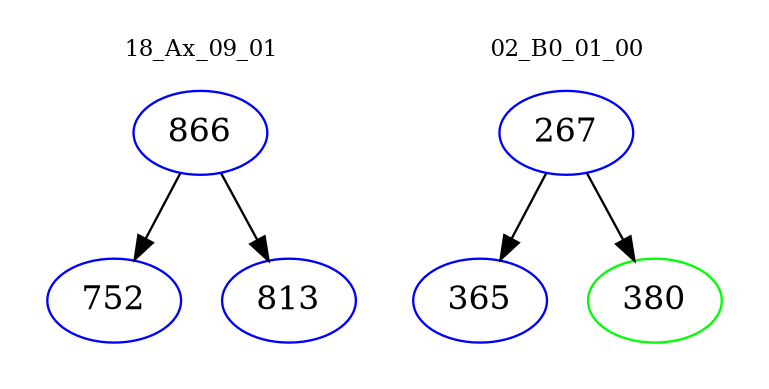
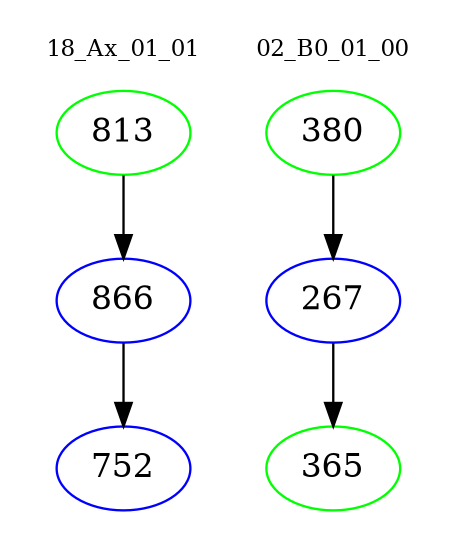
  digraph {
    node [color=blue]
    edge [color=black]
    n1 [label=866]
    n2 [label=752]
-   n3 [label=813]
+   n3 [color=green label=813]
    n4 [label=267]
-   n5 [label=365]
+   n5 [color=green label=365]
    n6 [color=green label=380]
    subgraph cluster_1 {
      color=white
      fontsize=10
-     label="18_Ax_09_01"
+     label="18_Ax_01_01"
      n1
      n2
      n3
    }
    subgraph cluster_2 {
      color=white
      fontsize=10
      label="02_B0_01_00"
      n4
      n5
      n6
    }
    n1 -> n2
-   n1 -> n3
+   n3 -> n1
    n4 -> n5
-   n4 -> n6
+   n6 -> n4
  }
